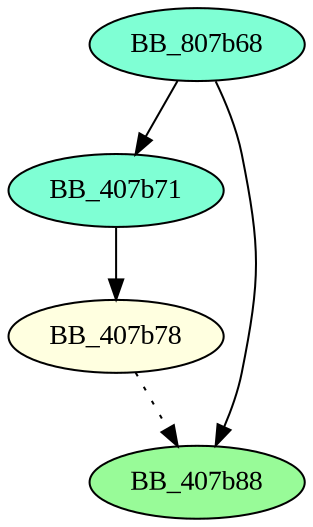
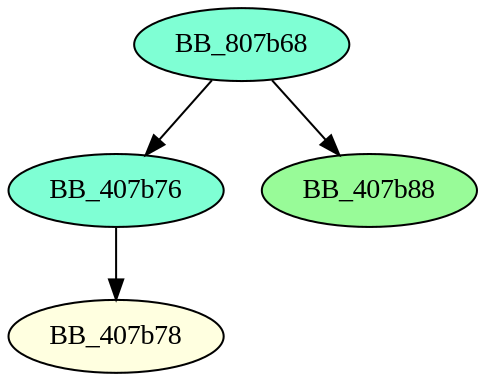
  digraph {
    fontname="Liberation Serif"
    node [fillcolor=aquamarine fontname="Liberation Serif" style=filled]
    edge [fontname="Liberation Serif" style=solid]
    n1 [label=BB_807b68]
-   BB_407b71
+   BB_407b71 [label=BB_407b76]
    n3 [fillcolor=palegreen label=BB_407b88]
    BB_407b78 [fillcolor=lightyellow]
    n1 -> BB_407b71
    n1 -> n3
    BB_407b71 -> BB_407b78
-   BB_407b78 -> n3 [style=dotted]
  }
